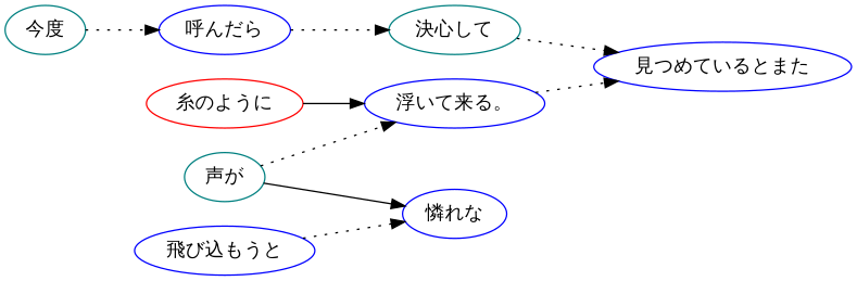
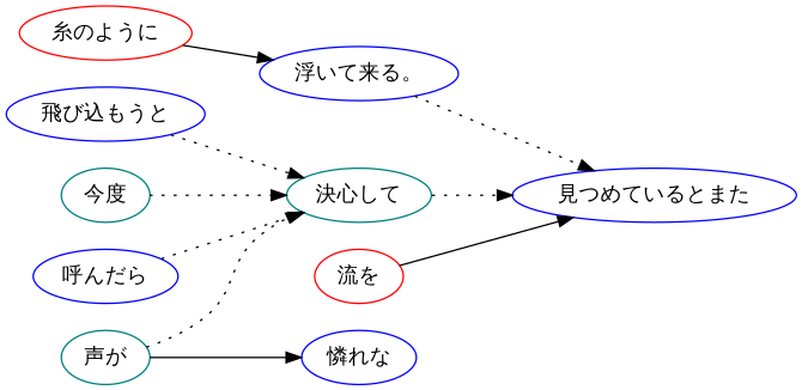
  digraph {
    rankdir=LR
    node [color=blue]
    edge [style=dotted]
    n1 [color=teal label="今度"]
    n2 [label="呼んだら"]
    n3 [color=teal label="決心して"]
    n4 [label="飛び込もうと"]
    n5 [label="見つめているとまた"]
+   n6 [color=red label="流を"]
    n7 [label="浮いて来る。"]
    n8 [label="憐れな"]
    n9 [color=teal label="声が"]
    n10 [color=red label="糸のように"]
-   n1 -> n2
+   n1 -> n3
    n2 -> n3
    n3 -> n5
-   n4 -> n8
+   n4 -> n3
+   n6 -> n5 [style=solid]
    n7 -> n5
-   n9 -> n7
+   n9 -> n3
    n9 -> n8 [style=solid]
    n10 -> n7 [style=solid]
  }
